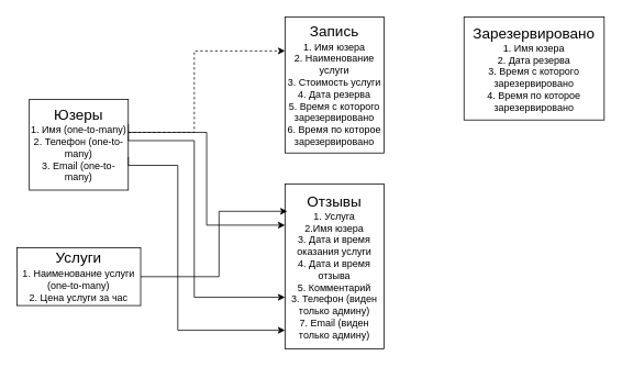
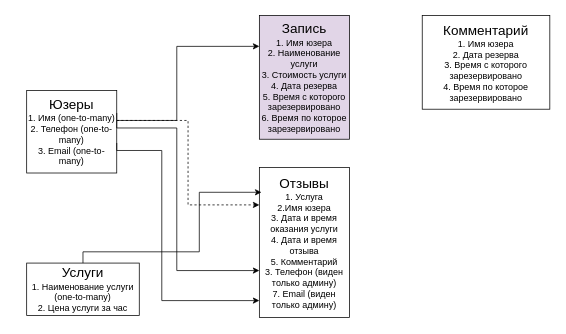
  <mxCell id="0" />
  <mxCell id="1" parent="0" />
- <mxCell id="2" value="&lt;font style=&quot;font-size: 18px;&quot;&gt;Услуги&lt;/font&gt;&lt;div&gt;1. Наименование услуги (one-to-many)&lt;/div&gt;&lt;div&gt;2. Цена услуги за час&lt;/div&gt;" style="rounded=0;whiteSpace=wrap;html=1;" parent="1" vertex="1"><mxGeometry x="20" y="300" width="150" height="70" as="geometry" /></mxCell>
- <mxCell id="3" style="edgeStyle=orthogonalEdgeStyle;rounded=0;orthogonalLoop=1;jettySize=auto;html=1;entryX=0;entryY=0.25;entryDx=0;entryDy=0;dashed=1;" parent="1" source="5" target="7" edge="1"><mxGeometry relative="1" as="geometry"><Array as="points"><mxPoint x="235" y="160" /><mxPoint x="235" y="61" /></Array></mxGeometry></mxCell>
- <mxCell id="4" style="edgeStyle=orthogonalEdgeStyle;rounded=0;orthogonalLoop=1;jettySize=auto;html=1;entryX=0;entryY=0.25;entryDx=0;entryDy=0;" parent="1" source="5" target="6" edge="1"><mxGeometry relative="1" as="geometry"><Array as="points"><mxPoint x="250" y="160" /><mxPoint x="250" y="273" /></Array></mxGeometry></mxCell>
+ <mxCell id="2" value="&lt;font style=&quot;font-size: 18px;&quot;&gt;Услуги&lt;/font&gt;&lt;div&gt;1. Наименование услуги (one-to-many)&lt;/div&gt;&lt;div&gt;2. Цена услуги за час&lt;/div&gt;" style="rounded=0;whiteSpace=wrap;html=1;" parent="1" vertex="1"><mxGeometry x="35" y="350" width="150" height="70" as="geometry" /></mxCell>
+ <mxCell id="3" style="edgeStyle=orthogonalEdgeStyle;rounded=0;orthogonalLoop=1;jettySize=auto;html=1;entryX=0;entryY=0.25;entryDx=0;entryDy=0;" parent="1" source="5" target="7" edge="1"><mxGeometry relative="1" as="geometry"><Array as="points"><mxPoint x="235" y="160" /><mxPoint x="235" y="61" /></Array></mxGeometry></mxCell>
+ <mxCell id="4" style="edgeStyle=orthogonalEdgeStyle;rounded=0;orthogonalLoop=1;jettySize=auto;html=1;entryX=0;entryY=0.25;entryDx=0;entryDy=0;dashed=1;" parent="1" source="5" target="6" edge="1"><mxGeometry relative="1" as="geometry"><Array as="points"><mxPoint x="250" y="160" /><mxPoint x="250" y="273" /></Array></mxGeometry></mxCell>
  <mxCell id="5" value="&lt;font style=&quot;font-size: 18px;&quot;&gt;Юзеры&lt;/font&gt;&lt;div&gt;1. Имя (one-to-many)&lt;/div&gt;&lt;div&gt;2. Телефон&amp;nbsp;&lt;span style=&quot;background-color: initial;&quot;&gt;(one-to-many)&lt;/span&gt;&lt;/div&gt;&lt;div&gt;3. Email&amp;nbsp;&lt;span style=&quot;background-color: initial;&quot;&gt;(one-to-many)&lt;/span&gt;&lt;/div&gt;" style="rounded=0;whiteSpace=wrap;html=1;" parent="1" vertex="1"><mxGeometry x="35" y="120" width="120" height="110" as="geometry" /></mxCell>
  <mxCell id="6" value="&lt;font style=&quot;font-size: 18px;&quot;&gt;Отзывы&lt;/font&gt;&lt;div&gt;1. Услуга&lt;/div&gt;&lt;div&gt;2.Имя юзера&lt;/div&gt;&lt;div&gt;3. Дата и время оказания услуги&lt;/div&gt;&lt;div&gt;4. Дата и время отзыва&lt;/div&gt;&lt;div&gt;5. Комментарий&lt;/div&gt;&lt;div&gt;3. Телефон (виден только админу)&lt;/div&gt;&lt;div&gt;7. Email (виден только админу)&lt;/div&gt;" style="rounded=0;whiteSpace=wrap;html=1;" parent="1" vertex="1"><mxGeometry x="345" y="222.5" width="120" height="200" as="geometry" /></mxCell>
- <mxCell id="7" value="&lt;font style=&quot;font-size: 18px;&quot;&gt;Запись&lt;/font&gt;&lt;div&gt;1. Имя юзера&lt;/div&gt;&lt;div&gt;2. Наименование услуги&lt;/div&gt;&lt;div&gt;3. Стоимость услуги&lt;/div&gt;&lt;div&gt;4. Дата резерва&lt;/div&gt;&lt;div&gt;5. Время с которого зарезервировано&lt;/div&gt;&lt;div&gt;6. Время по которое зарезервировано&lt;/div&gt;" style="rounded=0;whiteSpace=wrap;html=1;" parent="1" vertex="1"><mxGeometry x="345" y="20" width="120" height="165" as="geometry" /></mxCell>
- <mxCell id="8" value="&lt;font style=&quot;font-size: 18px;&quot;&gt;Зарезервировано&lt;/font&gt;&lt;div&gt;1. Имя юзера&lt;/div&gt;&lt;div&gt;2. Дата резерва&lt;/div&gt;&lt;div&gt;3. Время с которого зарезервировано&lt;/div&gt;&lt;div&gt;4. Время по которое зарезервировано&lt;/div&gt;" style="rounded=0;whiteSpace=wrap;html=1;" parent="1" vertex="1"><mxGeometry x="562" y="20" width="170" height="125" as="geometry" /></mxCell>
+ <mxCell id="7" value="&lt;font style=&quot;font-size: 18px;&quot;&gt;Запись&lt;/font&gt;&lt;div&gt;1. Имя юзера&lt;/div&gt;&lt;div&gt;2. Наименование услуги&lt;/div&gt;&lt;div&gt;3. Стоимость услуги&lt;/div&gt;&lt;div&gt;4. Дата резерва&lt;/div&gt;&lt;div&gt;5. Время с которого зарезервировано&lt;/div&gt;&lt;div&gt;6. Время по которое зарезервировано&lt;/div&gt;" style="rounded=0;whiteSpace=wrap;html=1;fillColor=#e1d5e7;" parent="1" vertex="1"><mxGeometry x="345" y="20" width="120" height="165" as="geometry" /></mxCell>
+ <mxCell id="8" value="&lt;font style=&quot;font-size: 18px;&quot;&gt;Комментарий&lt;/font&gt;&lt;div&gt;1. Имя юзера&lt;/div&gt;&lt;div&gt;2. Дата резерва&lt;/div&gt;&lt;div&gt;3. Время с которого зарезервировано&lt;/div&gt;&lt;div&gt;4. Время по которое зарезервировано&lt;/div&gt;" style="rounded=0;whiteSpace=wrap;html=1;" parent="1" vertex="1"><mxGeometry x="562" y="20" width="170" height="125" as="geometry" /></mxCell>
  <mxCell id="9" style="edgeStyle=orthogonalEdgeStyle;rounded=0;orthogonalLoop=1;jettySize=auto;html=1;entryX=0.023;entryY=0.166;entryDx=0;entryDy=0;entryPerimeter=0;" parent="1" source="2" target="6" edge="1"><mxGeometry relative="1" as="geometry"><Array as="points"><mxPoint x="265" y="335" /><mxPoint x="265" y="256" /></Array></mxGeometry></mxCell>
  <mxCell id="10" style="edgeStyle=orthogonalEdgeStyle;rounded=0;orthogonalLoop=1;jettySize=auto;html=1;" parent="1" edge="1"><mxGeometry relative="1" as="geometry"><mxPoint x="155" y="150" as="sourcePoint" /><mxPoint x="345" y="360" as="targetPoint" /><Array as="points"><mxPoint x="155" y="170" /><mxPoint x="235" y="170" /><mxPoint x="235" y="360" /></Array></mxGeometry></mxCell>
  <mxCell id="11" style="edgeStyle=orthogonalEdgeStyle;rounded=0;orthogonalLoop=1;jettySize=auto;html=1;" parent="1" target="6" edge="1"><mxGeometry relative="1" as="geometry"><mxPoint x="155" y="190" as="sourcePoint" /><mxPoint x="325" y="400" as="targetPoint" /><Array as="points"><mxPoint x="155" y="200" /><mxPoint x="215" y="200" /><mxPoint x="215" y="400" /></Array></mxGeometry></mxCell>
